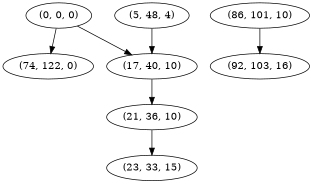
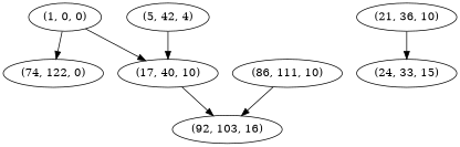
  digraph {
    n1 [label="(74, 122, 0)"]
-   "(0, 0, 0)"
+   "(0, 0, 0)" [label="(1, 0, 0)"]
    "(17, 40, 10)"
-   "(5, 48, 4)"
+   "(5, 48, 4)" [label="(5, 42, 4)"]
    n5 [label="(21, 36, 10)"]
-   "(23, 33, 15)"
-   "(86, 111, 10)" [label="(86, 101, 10)"]
+   "(23, 33, 15)" [label="(24, 33, 15)"]
+   "(86, 111, 10)"
    "(92, 103, 16)"
    "(0, 0, 0)" -> n1
    "(0, 0, 0)" -> "(17, 40, 10)"
-   "(17, 40, 10)" -> n5
+   "(17, 40, 10)" -> "(92, 103, 16)"
    "(5, 48, 4)" -> "(17, 40, 10)"
    n5 -> "(23, 33, 15)"
    "(86, 111, 10)" -> "(92, 103, 16)"
  }
